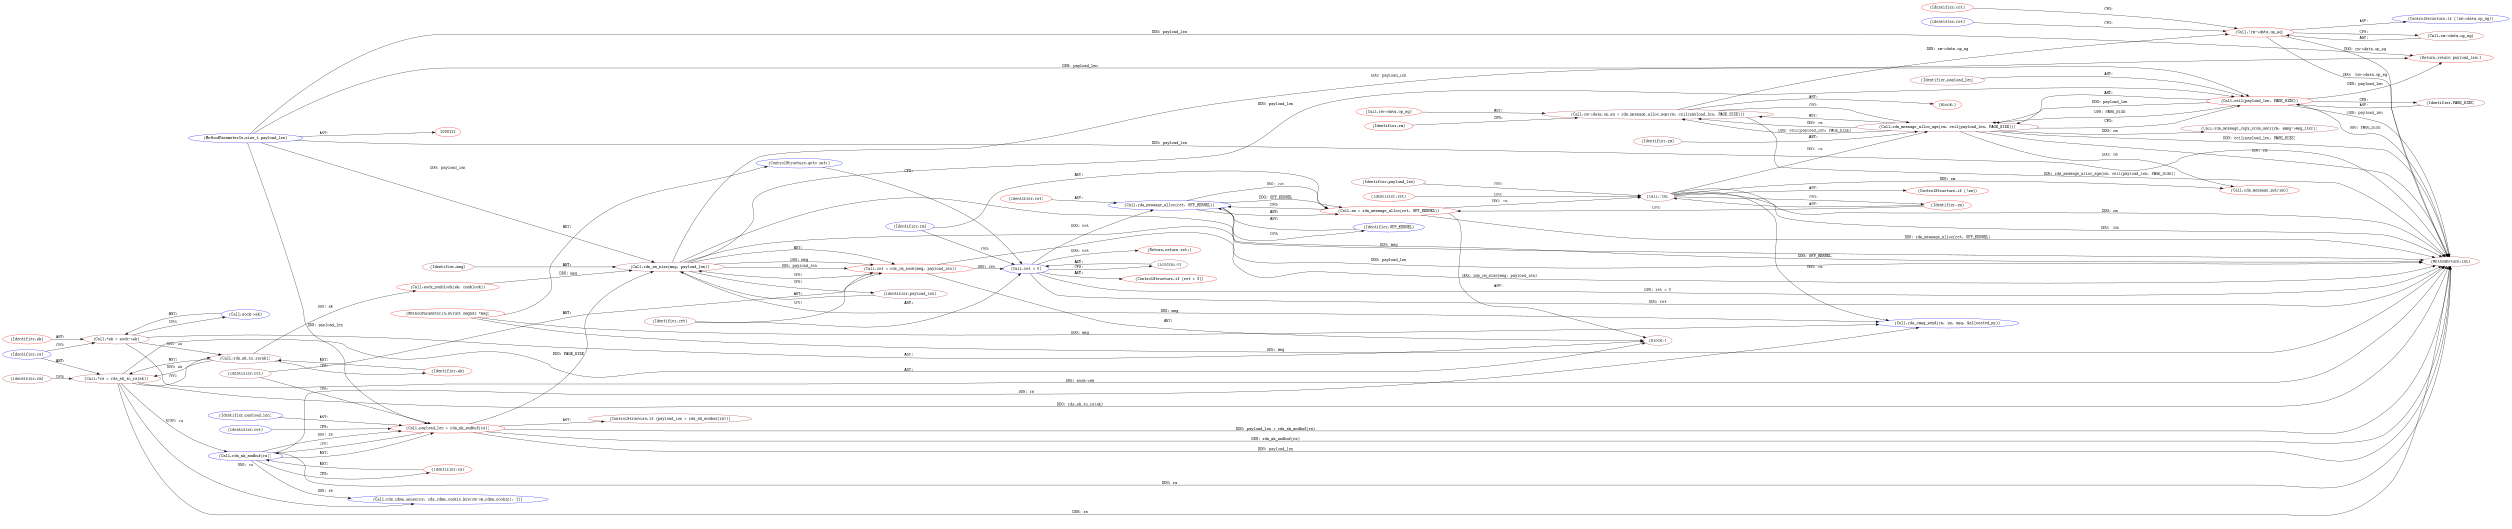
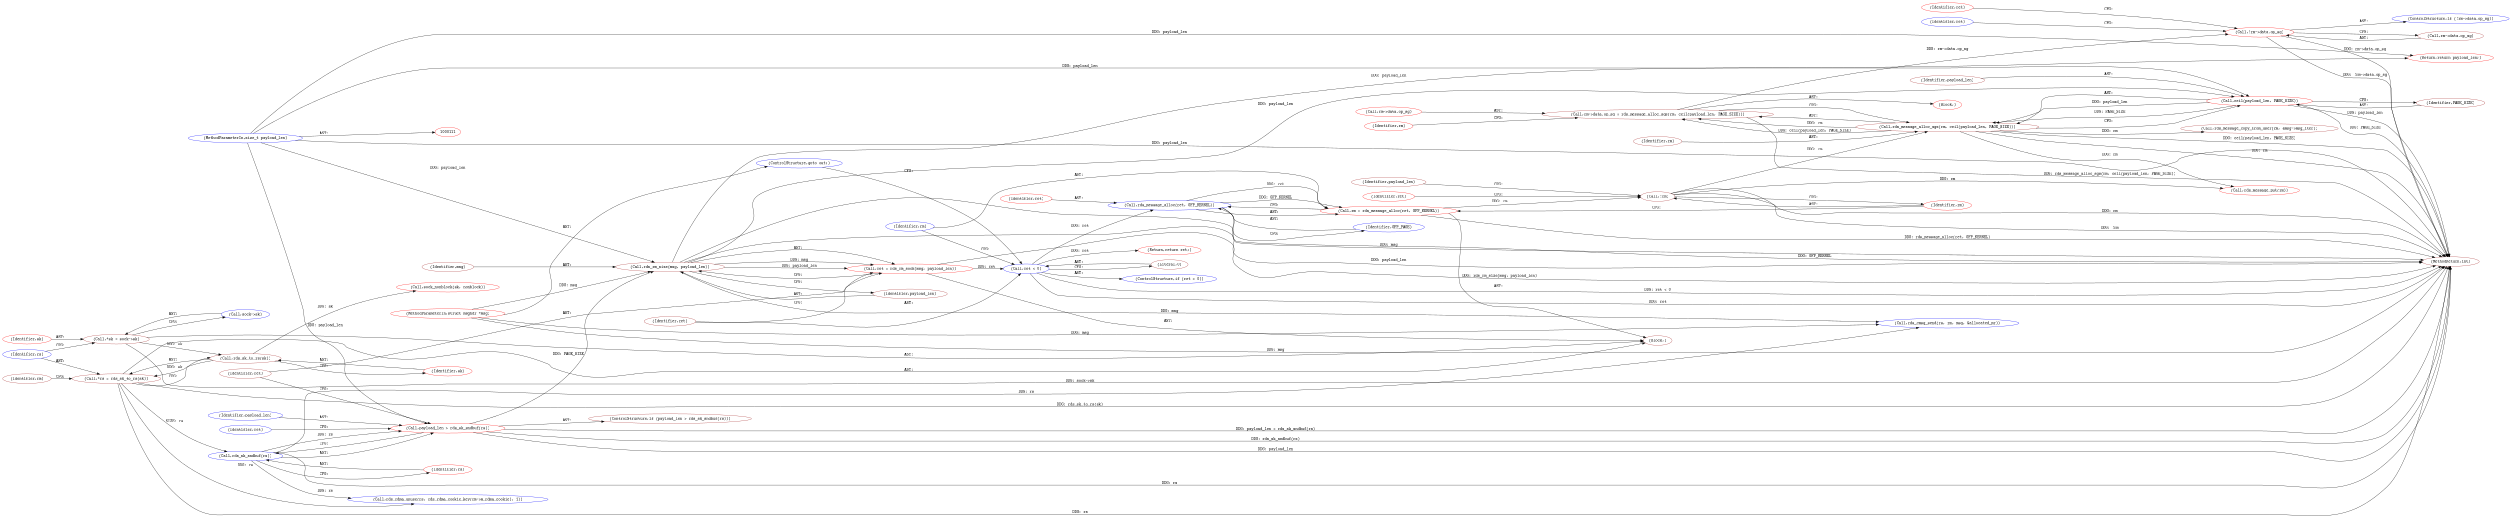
  digraph {
    fontname="Courier Prime"
    rankdir=LR
    node [color=brown fontname="Courier Prime"]
    edge [fontname="Courier Prime"]
    n1 [label="(Call,rm->data.op_sg = rds_message_alloc_sgs(rm, ceil(payload_len, PAGE_SIZE)))"]
    n2 [label="(Call,rds_message_alloc_sgs(rm, ceil(payload_len, PAGE_SIZE)))"]
    n3 [color=red label="(Call,!rm->data.op_sg)"]
    n4 [label="(MethodReturn,int)"]
    n5 [color=red label="(Block,)"]
    n6 [color=red label="(Call,ceil(payload_len, PAGE_SIZE))"]
    n7 [label="(Call,rds_message_copy_from_user(rm, &msg->msg_iter))"]
    n8 [color=red label="(Call,rds_message_put(rm))"]
    n9 [label="(Call,rm->data.op_sg)"]
    n10 [color=blue label="(ControlStructure,if (!rm->data.op_sg))"]
    n11 [color=red label="(Return,return payload_len;)"]
    n12 [label="(Identifier,PAGE_SIZE)"]
    n13 [label="(Call,!rm)"]
    n14 [color=red label="(Identifier,rm)"]
-   n15 [color=red label="(ControlStructure,if (!rm))"]
    n16 [color=blue label="(Call,rds_cmsg_send(rs, rm, msg, &allocated_mr))"]
    n17 [color=red label="(Call,rm = rds_message_alloc(ret, GFP_KERNEL))"]
    n18 [color=blue label="(Call,rds_message_alloc(ret, GFP_KERNEL))"]
    n19 [label="(Block,)"]
-   n20 [color=blue label="(Identifier,GFP_KERNEL)"]
+   n20 [color=blue label="(Identifier,GFP_PAGE)"]
    n21 [color=blue label="(Call,ret < 0)"]
    n22 [color=red label="(Return,return ret;)"]
-   n23 [color=red label="(ControlStructure,if (ret < 0))"]
+   n23 [color=blue label="(ControlStructure,if (ret < 0))"]
    n24 [label="(Literal,0)"]
    n25 [color=red label="(Call,ret = rds_rm_sock(msg, payload_len))"]
    n26 [label="(Call,rds_rm_size(msg, payload_len))"]
    n27 [label="(Identifier,payload_len)"]
    n28 [color=red label="(MethodParameterIn,struct msghdr *msg)"]
    n29 [color=blue label="(ControlStructure,goto out;)"]
    1000111 [color=red]
    n31 [color=red label="(Call,payload_len > rds_sk_sndbuf(rs))"]
    n32 [color=blue label="(Call,rds_sk_sndbuf(rs))"]
    n33 [label="(ControlStructure,if (payload_len > rds_sk_sndbuf(rs)))"]
    n34 [color=blue label="(Call,rds_rdma_unuse(rs, rds_rdma_cookie_key(rm->m_rdma_cookie), 1))"]
    n35 [color=red label="(Identifier,rs)"]
    n36 [color=blue label="(MethodParameterIn,size_t payload_len)"]
    n37 [label="(Call,*rs = rds_sk_to_rs(sk))"]
    n38 [label="(Call,rds_sk_to_rs(sk))"]
    n39 [color=red label="(Identifier,sk)"]
    n40 [color=red label="(Call,sock_nonblock(sk, nonblock))"]
    n41 [label="(Call,*sk = sock->sk)"]
    n42 [color=blue label="(Call,sock->sk)"]
    n43 [color=red label="(Identifier,ret)"]
    n44 [color=blue label="(Identifier,ret)"]
    n45 [color=blue label="(Identifier,payload_len)"]
    n46 [label="(Identifier,payload_len)"]
    n47 [color=red label="(Identifier,rm)"]
    n48 [label="(Identifier,rm)"]
    n49 [label="(Identifier,payload_len)"]
    n50 [color=red label="(Identifier,sk)"]
    n51 [color=red label="(Identifier,ret)"]
    n52 [color=red label="(Call,rm->data.op_sg)"]
    n53 [label="(Identifier,msg)"]
    n54 [color=blue label="(Identifier,rs)"]
    n55 [label="(Identifier,rm)"]
    n56 [color=blue label="(Identifier,rm)"]
    n57 [label="(Identifier,ret)"]
    n58 [color=red label="(Identifier,ret)"]
    n59 [color=blue label="(Identifier,ret)"]
    n60 [label="(Identifier,ret)"]
    n1 -> n2 [label="CFG: "]
    n1 -> n3 [label="DDG: rm->data.op_sg"]
    n1 -> n4 [label="DDG: rds_message_alloc_sgs(rm, ceil(payload_len, PAGE_SIZE))"]
    n1 -> n5 [label="AST: "]
    n2 -> n1 [label="AST: "]
    n2 -> n1 [label="DDG: rm"]
    n2 -> n1 [label="DDG: ceil(payload_len, PAGE_SIZE)"]
    n2 -> n4 [label="DDG: ceil(payload_len, PAGE_SIZE)"]
    n2 -> n4 [label="DDG: rm"]
    n2 -> n6 [label="CFG: "]
    n2 -> n7 [label="DDG: rm"]
    n2 -> n8 [label="DDG: rm"]
    n3 -> n4 [label="DDG: rm->data.op_sg"]
    n3 -> n4 [label="DDG: !rm->data.op_sg"]
    n3 -> n9 [label="CFG: "]
    n3 -> n10 [label="AST: "]
    n6 -> n2 [label="AST: "]
    n6 -> n2 [label="DDG: payload_len"]
    n6 -> n2 [label="DDG: PAGE_SIZE"]
    n6 -> n4 [label="DDG: PAGE_SIZE"]
    n6 -> n4 [label="DDG: payload_len"]
-   n6 -> n11 [label="DDG: payload_len"]
    n6 -> n12 [label="CFG: "]
    n9 -> n3 [label="AST: "]
    n12 -> n6 [label="AST: "]
    n13 -> n2 [label="DDG: rm"]
    n13 -> n4 [label="DDG: rm"]
    n13 -> n4 [label="DDG: !rm"]
    n13 -> n8 [label="DDG: rm"]
    n13 -> n14 [label="CFG: "]
-   n13 -> n15 [label="AST: "]
-   n13 -> n16 [label="DDG: rm"]
    n14 -> n13 [label="AST: "]
    n14 -> n17 [label="CFG: "]
    n17 -> n4 [label="DDG: rds_message_alloc(ret, GFP_KERNEL)"]
    n17 -> n13 [label="DDG: rm"]
    n17 -> n18 [label="CFG: "]
    n17 -> n19 [label="AST: "]
    n18 -> n4 [label="DDG: GFP_KERNEL"]
    n18 -> n17 [label="AST: "]
    n18 -> n17 [label="DDG: ret"]
    n18 -> n17 [label="DDG: GFP_KERNEL"]
    n18 -> n20 [label="CFG: "]
    n20 -> n18 [label="AST: "]
    n21 -> n4 [label="DDG: ret"]
    n21 -> n4 [label="DDG: ret < 0"]
    n21 -> n18 [label="DDG: ret"]
    n21 -> n22 [label="DDG: ret"]
    n21 -> n23 [label="AST: "]
    n21 -> n24 [label="CFG: "]
    n24 -> n21 [label="AST: "]
    n25 -> n4 [label="DDG: rds_rm_size(msg, payload_len)"]
    n25 -> n19 [label="AST: "]
    n25 -> n21 [label="DDG: ret"]
    n25 -> n26 [label="CFG: "]
    n26 -> n4 [label="DDG: payload_len"]
    n26 -> n4 [label="DDG: msg"]
    n26 -> n6 [label="DDG: payload_len"]
    n26 -> n11 [label="DDG: payload_len"]
    n26 -> n16 [label="DDG: msg"]
    n26 -> n25 [label="AST: "]
    n26 -> n25 [label="DDG: msg"]
    n26 -> n25 [label="DDG: payload_len"]
    n26 -> n27 [label="CFG: "]
    n27 -> n26 [label="AST: "]
    n28 -> n4 [label="DDG: msg"]
    n28 -> n16 [label="DDG: msg"]
-   n40 -> n26 [label="DDG: msg"]
+   n28 -> n26 [label="DDG: msg"]
    n28 -> n29 [label="AST: "]
    n29 -> n21 [label="CFG: "]
    n31 -> n4 [label="DDG: payload_len > rds_sk_sndbuf(rs)"]
    n31 -> n4 [label="DDG: rds_sk_sndbuf(rs)"]
    n31 -> n4 [label="DDG: payload_len"]
    n31 -> n26 [label="DDG: PAGE_SIZE"]
    n31 -> n32 [label="CFG: "]
    n31 -> n33 [label="AST: "]
    n32 -> n4 [label="DDG: rs"]
    n32 -> n16 [label="DDG: rs"]
    n32 -> n31 [label="AST: "]
    n32 -> n31 [label="DDG: rs"]
    n32 -> n34 [label="DDG: rs"]
    n32 -> n35 [label="CFG: "]
    n35 -> n32 [label="AST: "]
    n36 -> n4 [label="DDG: payload_len"]
    n36 -> n6 [label="DDG: payload_len"]
    n36 -> n11 [label="DDG: payload_len"]
    n36 -> n26 [label="DDG: payload_len"]
    n36 -> 1000111 [label="AST: "]
    n36 -> n31 [label="DDG: payload_len"]
    n37 -> n4 [label="DDG: rds_sk_to_rs(sk)"]
    n37 -> n4 [label="DDG: rs"]
    n37 -> n19 [label="AST: "]
    n37 -> n32 [label="SIZE: rs"]
    n37 -> n34 [label="DDG: rs"]
    n37 -> n38 [label="CFG: "]
    n38 -> n37 [label="AST: "]
    n38 -> n37 [label="DDG: sk"]
    n38 -> n39 [label="CFG: "]
    n38 -> n40 [label="DDG: sk"]
    n39 -> n38 [label="AST: "]
    n41 -> n4 [label="DDG: sock->sk"]
    n41 -> n19 [label="AST: "]
    n41 -> n38 [label="DDG: sk"]
    n41 -> n42 [label="CFG: "]
    n42 -> n41 [label="AST: "]
    n43 -> n13 [label="CFG: "]
    n44 -> n31 [label="CFG: "]
    n45 -> n31 [label="AST: "]
    n46 -> n6 [label="AST: "]
    n47 -> n1 [label="CFG: "]
    n48 -> n2 [label="AST: "]
    n49 -> n13 [label="CFG: "]
    n50 -> n41 [label="AST: "]
    n51 -> n3 [label="CFG: "]
    n52 -> n1 [label="AST: "]
    n53 -> n26 [label="AST: "]
    n54 -> n37 [label="AST: "]
    n54 -> n41 [label="CFG: "]
    n55 -> n37 [label="CFG: "]
    n56 -> n17 [label="AST: "]
    n56 -> n21 [label="CFG: "]
    n57 -> n21 [label="AST: "]
    n57 -> n25 [label="CFG: "]
    n58 -> n18 [label="AST: "]
    n59 -> n3 [label="CFG: "]
    n60 -> n25 [label="AST: "]
    n60 -> n31 [label="CFG: "]
  }
